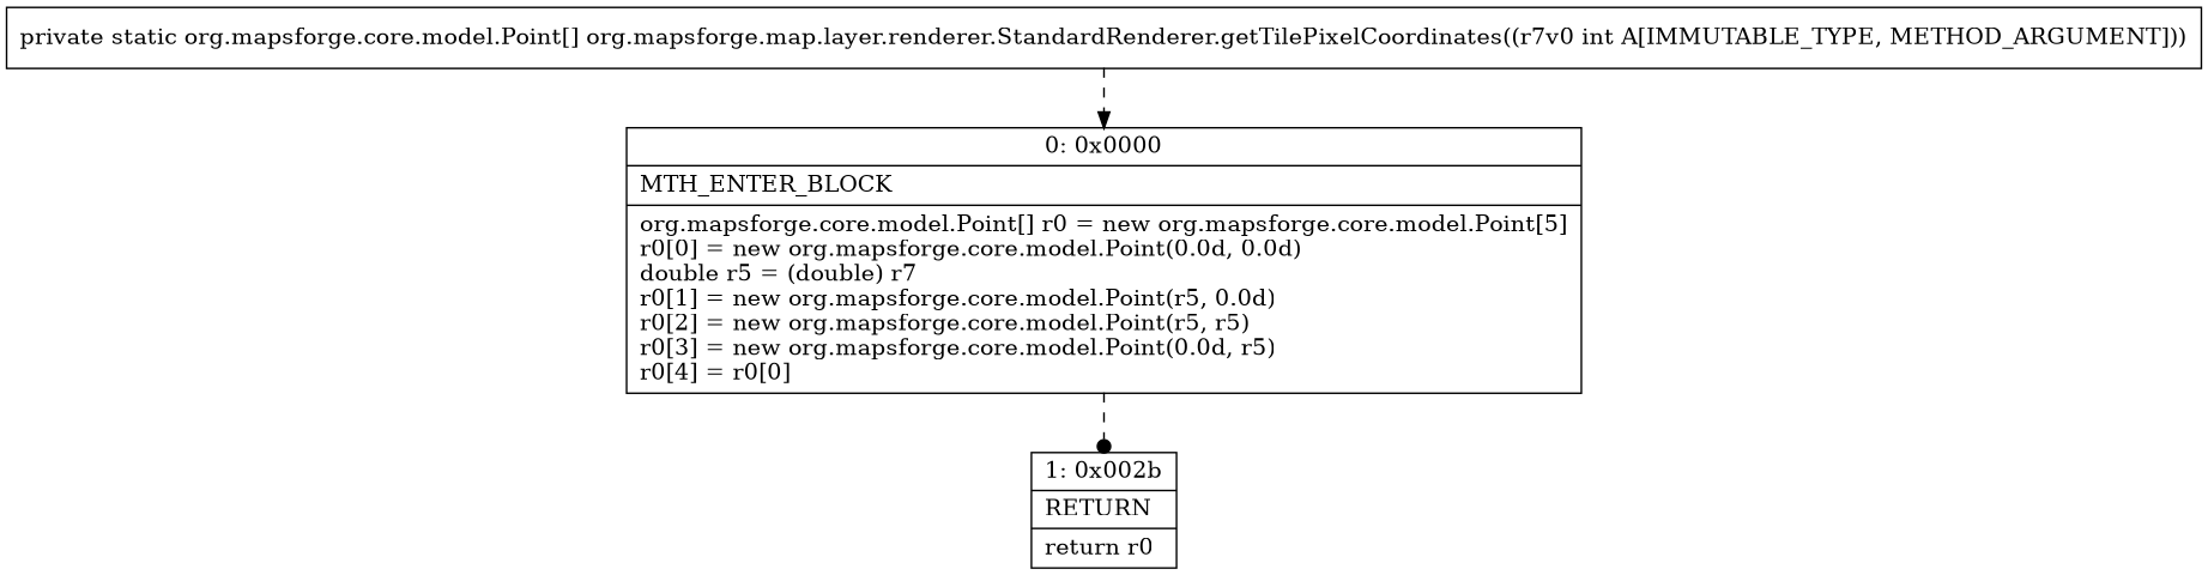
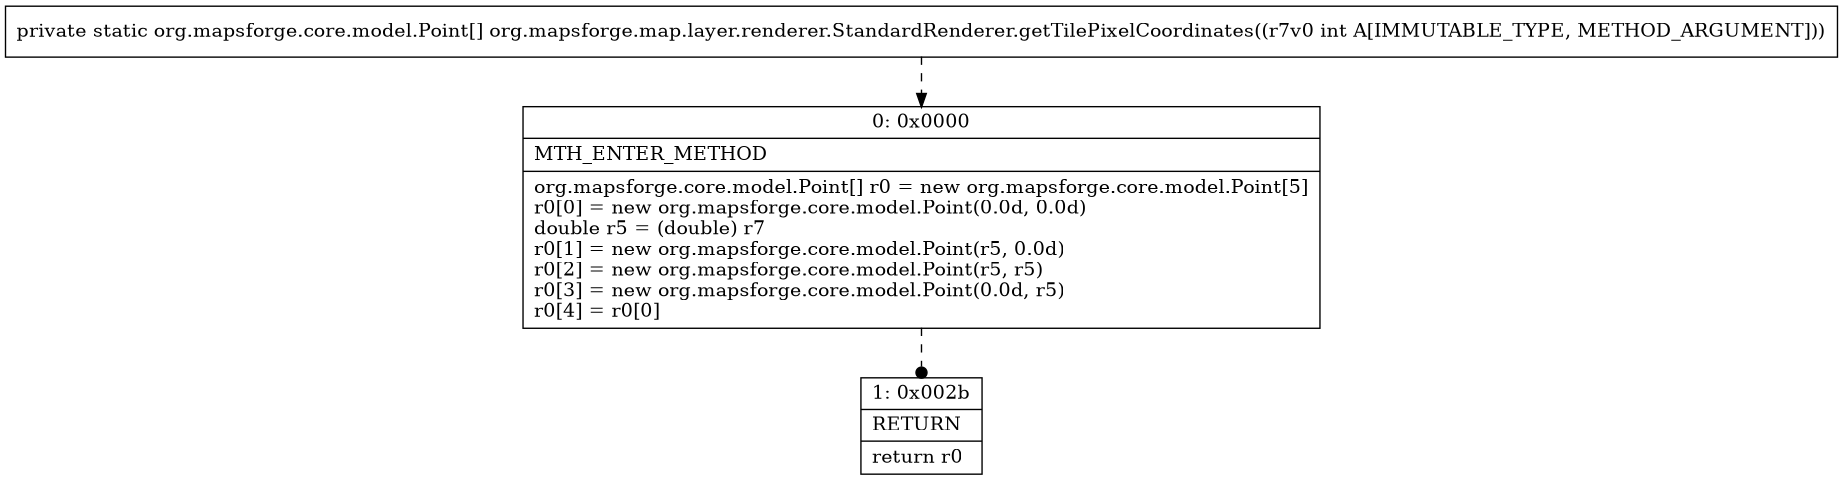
  digraph {
    node [shape=record]
    edge [style=dashed]
-   n1 [label="{0\:\ 0x0000|MTH_ENTER_BLOCK\l|org.mapsforge.core.model.Point[] r0 = new org.mapsforge.core.model.Point[5]\lr0[0] = new org.mapsforge.core.model.Point(0.0d, 0.0d)\ldouble r5 = (double) r7\lr0[1] = new org.mapsforge.core.model.Point(r5, 0.0d)\lr0[2] = new org.mapsforge.core.model.Point(r5, r5)\lr0[3] = new org.mapsforge.core.model.Point(0.0d, r5)\lr0[4] = r0[0]\l}"]
+   n1 [label="{0\:\ 0x0000|MTH_ENTER_METHOD\l|org.mapsforge.core.model.Point[] r0 = new org.mapsforge.core.model.Point[5]\lr0[0] = new org.mapsforge.core.model.Point(0.0d, 0.0d)\ldouble r5 = (double) r7\lr0[1] = new org.mapsforge.core.model.Point(r5, 0.0d)\lr0[2] = new org.mapsforge.core.model.Point(r5, r5)\lr0[3] = new org.mapsforge.core.model.Point(0.0d, r5)\lr0[4] = r0[0]\l}"]
    n2 [label="{1\:\ 0x002b|RETURN\l|return r0\l}"]
    n3 [label="{private static org.mapsforge.core.model.Point[] org.mapsforge.map.layer.renderer.StandardRenderer.getTilePixelCoordinates((r7v0 int A[IMMUTABLE_TYPE, METHOD_ARGUMENT])) }"]
    n1 -> n2 [arrowhead=dot]
    n3 -> n1 [arrowhead=normal]
  }
